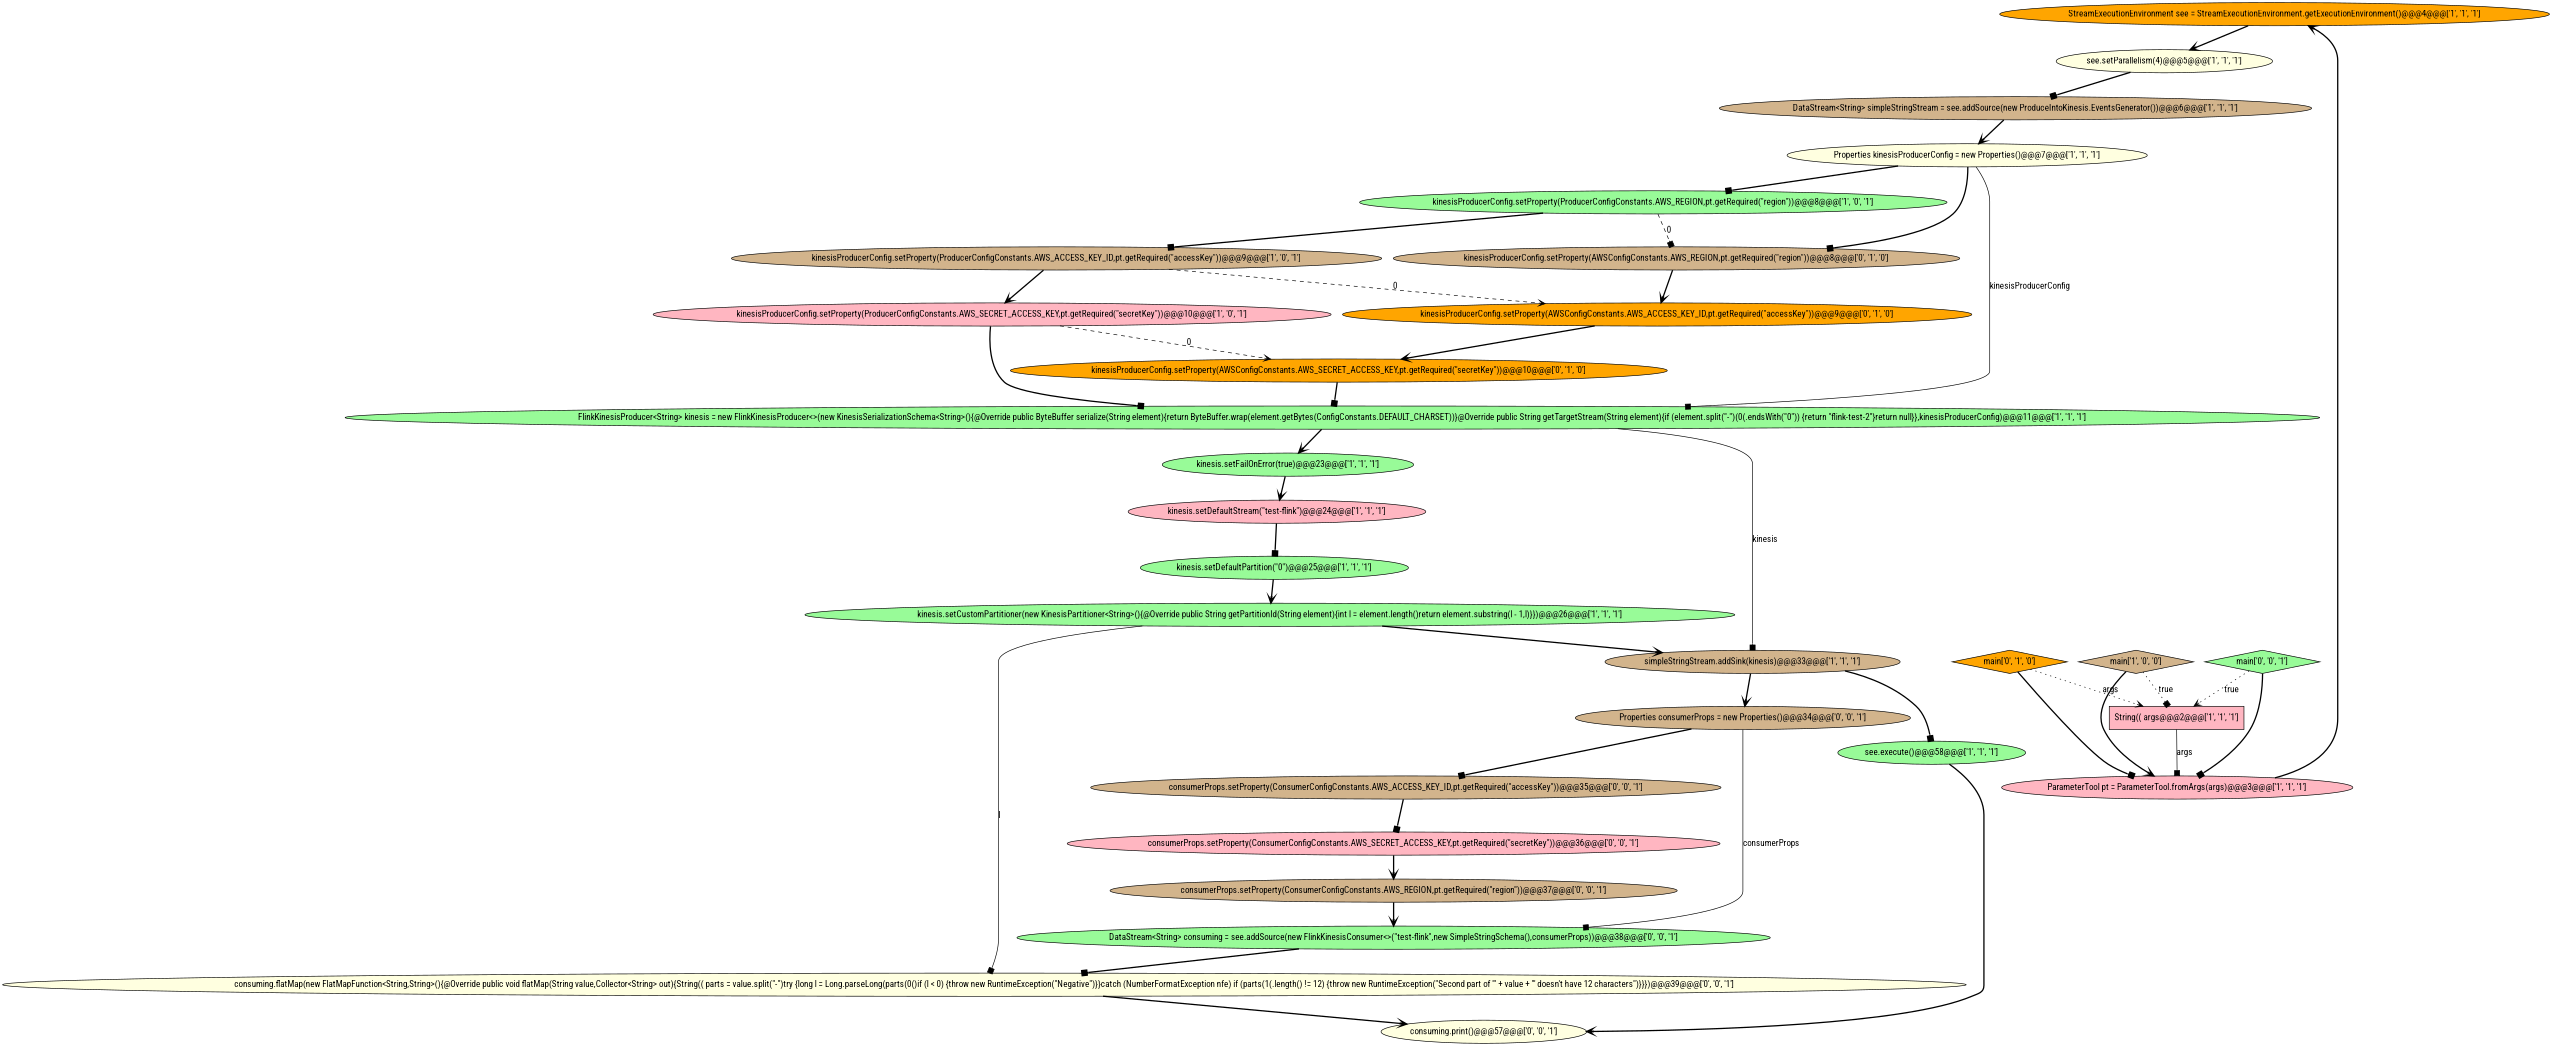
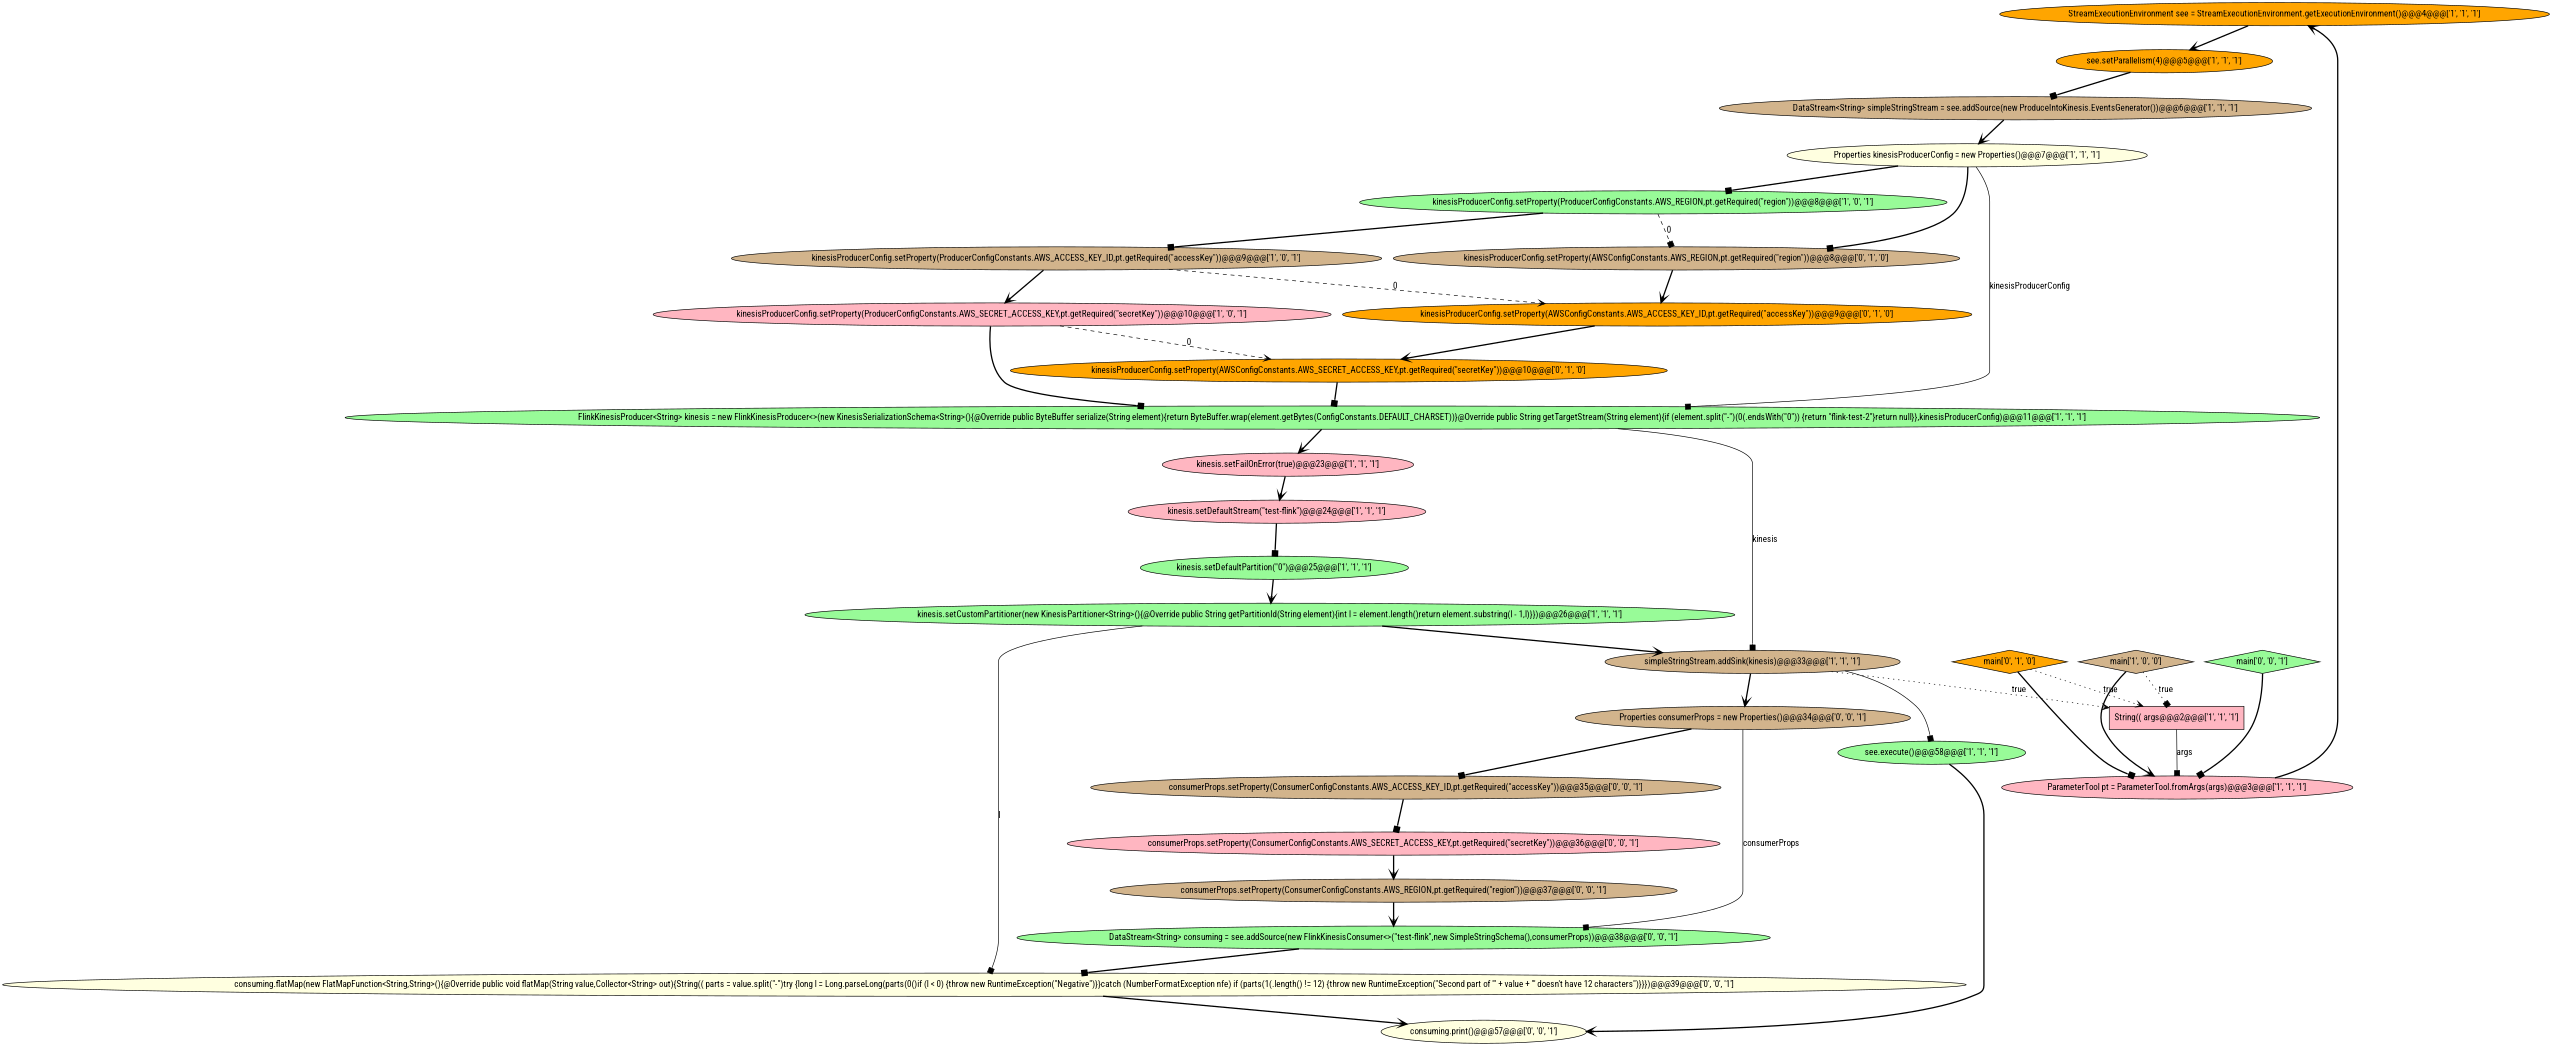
  digraph {
    fontname="Roboto Condensed"
    node [fillcolor=tan fontname="Roboto Condensed" shape=ellipse style=filled]
    edge [arrowhead=vee fontname="Roboto Condensed" style=bold]
    n1 [fillcolor=orange label="StreamExecutionEnvironment see = StreamExecutionEnvironment.getExecutionEnvironment()@@@4@@@['1', '1', '1']"]
-   n2 [fillcolor=lightyellow label="see.setParallelism(4)@@@5@@@['1', '1', '1']"]
+   n2 [fillcolor=orange label="see.setParallelism(4)@@@5@@@['1', '1', '1']"]
    n3 [label="DataStream<String> simpleStringStream = see.addSource(new ProduceIntoKinesis.EventsGenerator())@@@6@@@['1', '1', '1']"]
    n4 [fillcolor=palegreen label="DataStream<String> consuming = see.addSource(new FlinkKinesisConsumer<>(\"test-flink\",new SimpleStringSchema(),consumerProps))@@@38@@@['0', '0', '1']"]
    n5 [fillcolor=lightyellow label="consuming.flatMap(new FlatMapFunction<String,String>(){@Override public void flatMap(String value,Collector<String> out){String(( parts = value.split(\"-\")try {long l = Long.parseLong(parts(0()if (l < 0) {throw new RuntimeException(\"Negative\")}}catch (NumberFormatException nfe) if (parts(1(.length() != 12) {throw new RuntimeException(\"Second part of '\" + value + \"' doesn't have 12 characters\")}}})@@@39@@@['0', '0', '1']"]
    n6 [fillcolor=lightyellow label="consuming.print()@@@57@@@['0', '0', '1']"]
    n7 [fillcolor=palegreen label="FlinkKinesisProducer<String> kinesis = new FlinkKinesisProducer<>(new KinesisSerializationSchema<String>(){@Override public ByteBuffer serialize(String element){return ByteBuffer.wrap(element.getBytes(ConfigConstants.DEFAULT_CHARSET))}@Override public String getTargetStream(String element){if (element.split(\"-\")(0(.endsWith(\"0\")) {return \"flink-test-2\"}return null}},kinesisProducerConfig)@@@11@@@['1', '1', '1']"]
    n8 [label="simpleStringStream.addSink(kinesis)@@@33@@@['1', '1', '1']"]
-   n9 [fillcolor=palegreen label="kinesis.setFailOnError(true)@@@23@@@['1', '1', '1']"]
+   n9 [fillcolor=lightpink label="kinesis.setFailOnError(true)@@@23@@@['1', '1', '1']"]
    n10 [label="Properties consumerProps = new Properties()@@@34@@@['0', '0', '1']"]
    n11 [fillcolor=palegreen label="see.execute()@@@58@@@['1', '1', '1']"]
    n12 [fillcolor=lightpink label="kinesis.setDefaultStream(\"test-flink\")@@@24@@@['1', '1', '1']"]
    n13 [fillcolor=lightyellow label="Properties kinesisProducerConfig = new Properties()@@@7@@@['1', '1', '1']"]
    n14 [fillcolor=palegreen label="kinesisProducerConfig.setProperty(ProducerConfigConstants.AWS_REGION,pt.getRequired(\"region\"))@@@8@@@['1', '0', '1']"]
    n15 [label="kinesisProducerConfig.setProperty(AWSConfigConstants.AWS_REGION,pt.getRequired(\"region\"))@@@8@@@['0', '1', '0']"]
    n16 [fillcolor=palegreen label="kinesis.setCustomPartitioner(new KinesisPartitioner<String>(){@Override public String getPartitionId(String element){int l = element.length()return element.substring(l - 1,l)}})@@@26@@@['1', '1', '1']"]
    n17 [label="kinesisProducerConfig.setProperty(ProducerConfigConstants.AWS_ACCESS_KEY_ID,pt.getRequired(\"accessKey\"))@@@9@@@['1', '0', '1']"]
    n18 [fillcolor=lightpink label="kinesisProducerConfig.setProperty(ProducerConfigConstants.AWS_SECRET_ACCESS_KEY,pt.getRequired(\"secretKey\"))@@@10@@@['1', '0', '1']"]
    n19 [fillcolor=orange label="kinesisProducerConfig.setProperty(AWSConfigConstants.AWS_ACCESS_KEY_ID,pt.getRequired(\"accessKey\"))@@@9@@@['0', '1', '0']"]
    n20 [label="consumerProps.setProperty(ConsumerConfigConstants.AWS_ACCESS_KEY_ID,pt.getRequired(\"accessKey\"))@@@35@@@['0', '0', '1']"]
    n21 [fillcolor=lightpink label="consumerProps.setProperty(ConsumerConfigConstants.AWS_SECRET_ACCESS_KEY,pt.getRequired(\"secretKey\"))@@@36@@@['0', '0', '1']"]
    n22 [fillcolor=palegreen label="kinesis.setDefaultPartition(\"0\")@@@25@@@['1', '1', '1']"]
    n23 [fillcolor=orange label="kinesisProducerConfig.setProperty(AWSConfigConstants.AWS_SECRET_ACCESS_KEY,pt.getRequired(\"secretKey\"))@@@10@@@['0', '1', '0']"]
    n24 [label="consumerProps.setProperty(ConsumerConfigConstants.AWS_REGION,pt.getRequired(\"region\"))@@@37@@@['0', '0', '1']"]
    n25 [fillcolor=orange label="main['0', '1', '0']" shape=diamond]
    n26 [fillcolor=lightpink label="String(( args@@@2@@@['1', '1', '1']" shape=box]
    n27 [fillcolor=lightpink label="ParameterTool pt = ParameterTool.fromArgs(args)@@@3@@@['1', '1', '1']"]
    n28 [label="main['1', '0', '0']" shape=diamond]
    n29 [fillcolor=palegreen label="main['0', '0', '1']" shape=diamond]
    n1 -> n2
    n2 -> n3 [arrowhead=box]
    n3 -> n13
    n4 -> n5 [arrowhead=box]
    n5 -> n6
    n7 -> n8 [arrowhead=box label=kinesis style=solid]
    n7 -> n9
    n8 -> n10
-   n8 -> n11 [arrowhead=box]
+   n8 -> n11 [arrowhead=box style=solid]
    n9 -> n12
    n10 -> n4 [arrowhead=box label=consumerProps style=solid]
    n10 -> n20 [arrowhead=box]
    n11 -> n6
    n12 -> n22 [arrowhead=box]
    n13 -> n7 [arrowhead=box label=kinesisProducerConfig style=solid]
    n13 -> n14 [arrowhead=box]
    n13 -> n15 [arrowhead=box]
    n14 -> n15 [arrowhead=box label=0 style=dashed]
    n14 -> n17 [arrowhead=box]
    n15 -> n19
    n16 -> n5 [arrowhead=box label=l style=solid]
    n16 -> n8
    n17 -> n18
    n17 -> n19 [label=0 style=dashed]
    n18 -> n7 [arrowhead=box]
    n18 -> n23 [label=0 style=dashed]
    n19 -> n23
    n20 -> n21 [arrowhead=box]
    n21 -> n24
    n22 -> n16
    n23 -> n7 [arrowhead=box]
    n24 -> n4
-   n25 -> n26 [label=args style=dotted]
+   n25 -> n26 [label=true style=dotted]
    n25 -> n27 [arrowhead=box]
    n26 -> n27 [arrowhead=box label=args style=solid]
    n27 -> n1
    n28 -> n26 [arrowhead=box label=true style=dotted]
    n28 -> n27
-   n29 -> n26 [label=true style=dotted]
+   n8 -> n26 [label=true style=dotted]
    n29 -> n27 [arrowhead=box]
  }
